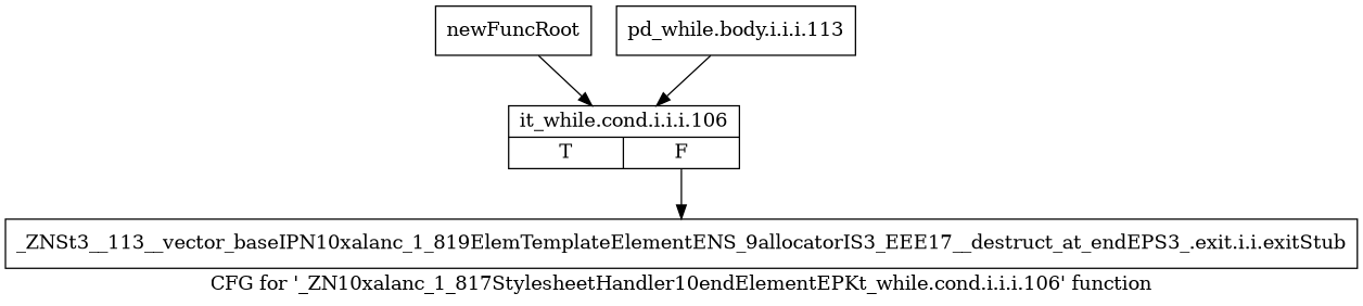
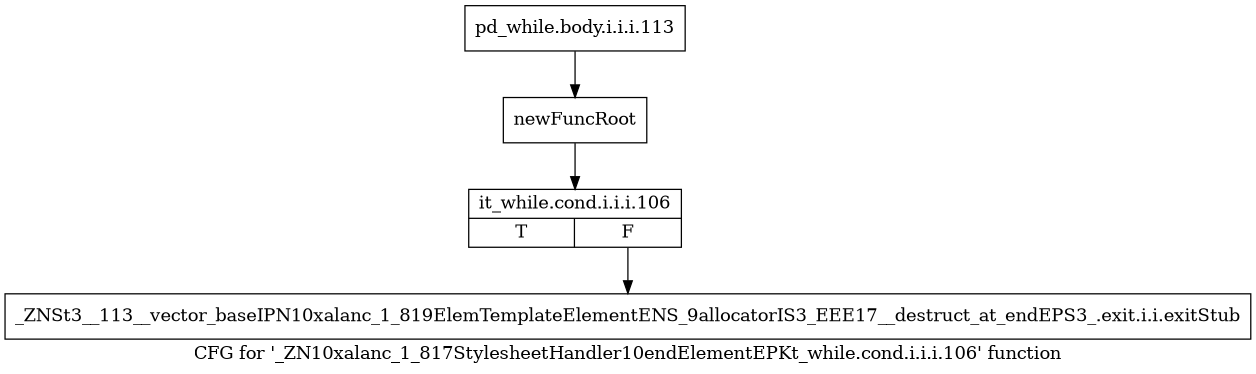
  digraph {
    label="CFG for '_ZN10xalanc_1_817StylesheetHandler10endElementEPKt_while.cond.i.i.i.106' function"
    node [shape=record]
    n1 [label="{newFuncRoot}"]
    n2 [label="{it_while.cond.i.i.i.106|{<s0>T|<s1>F}}"]
    n3 [label="{_ZNSt3__113__vector_baseIPN10xalanc_1_819ElemTemplateElementENS_9allocatorIS3_EEE17__destruct_at_endEPS3_.exit.i.i.exitStub}"]
    n4 [label="{pd_while.body.i.i.i.113}"]
    n1 -> n2
    n2 -> n3 [tailport=s1]
-   n4 -> n2
+   n4 -> n1
  }
